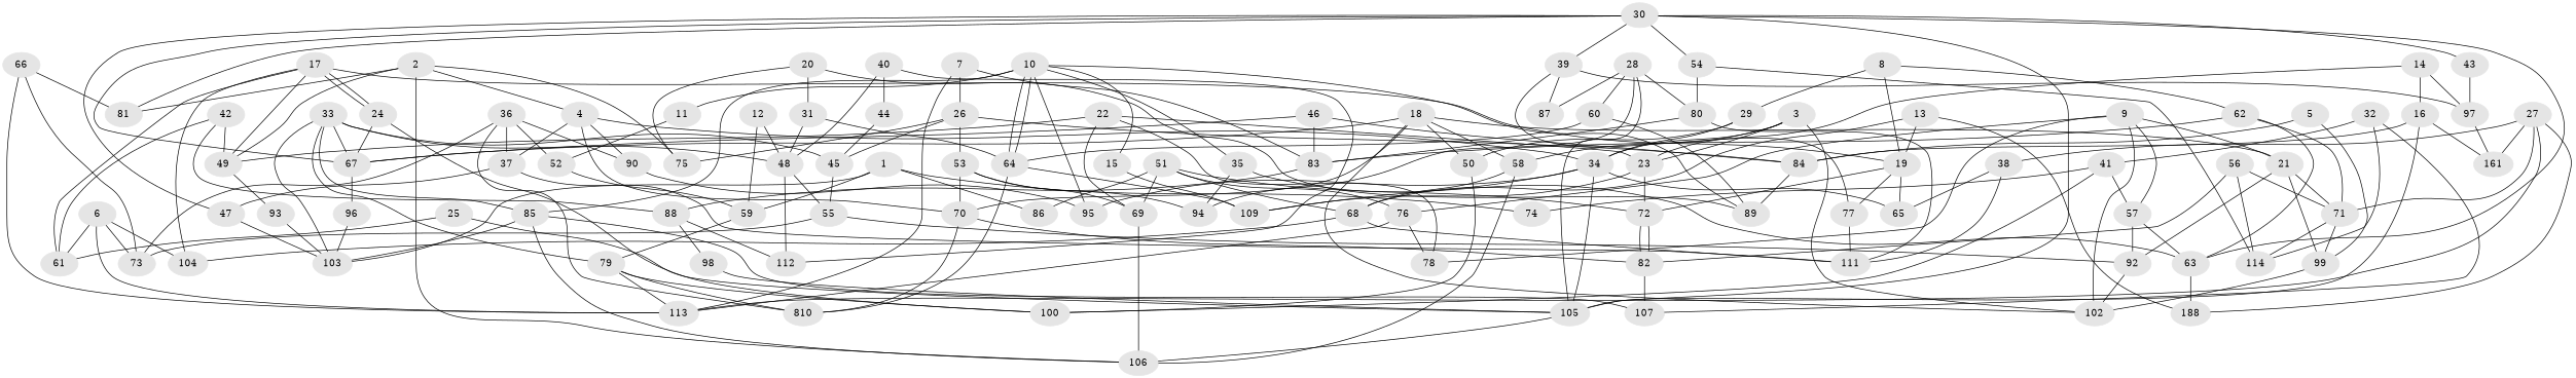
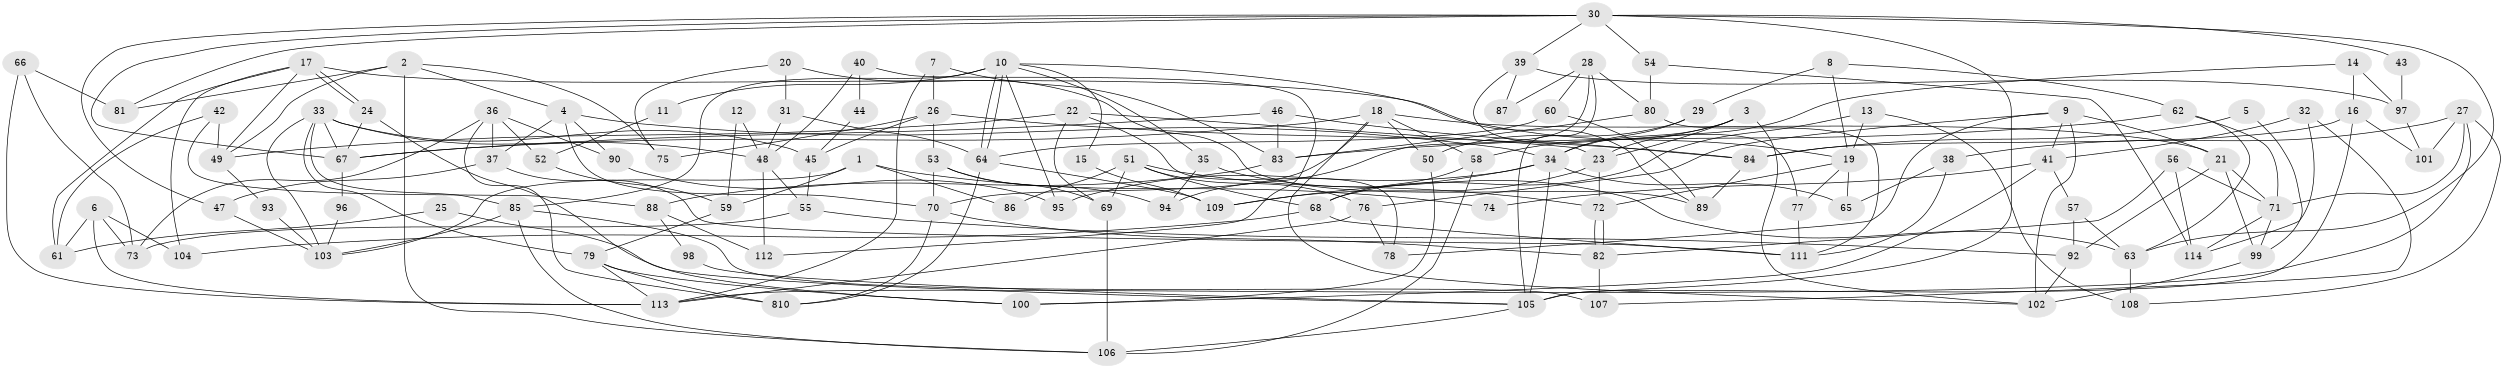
  graph {
    node [color=gray90 style=filled]
    1
    59
    74
    86
    103
    79
    2
    4
    49
    75
    81
    106
    34
    37
    70
    90
    93
    3
    23
    58
    102
    109
    72
    95
    105
    65
    68
    47
    111
    n30 [label=810]
    82
    5
    84
    99
    89
    6
    61
    73
    104
    113
    7
    26
    83
    45
    53
    88
    8
    19
    29
    62
    77
    50
    71
    63
    9
    21
    57
    76
    78
    92
    10
    11
    15
    35
    64
    85
    52
    94
    107
    12
    48
    112
    55
    13
-   108 [label=188]
+   108
    14
    16
    97
-   101 [label=161]
+   101
    17
    24
    67
    100
    18
    96
    20
    31
    114
    22
    69
    25
    27
    38
    28
    60
    80
    87
    30
    39
    43
    54
    32
    41
    33
    36
    40
    44
    42
    98
    46
    51
    56
    66
    1 -- 59
    1 -- 74
    1 -- 86
    1 -- 103
    59 -- 79
    79 -- n30
    79 -- 113
    79 -- 100
    2 -- 4
    2 -- 49
    2 -- 75
    2 -- 81
    2 -- 106
    4 -- 34
    4 -- 37
    4 -- 70
    4 -- 90
    49 -- 93
    34 -- 109
    34 -- 95
    34 -- 105
    34 -- 65
    37 -- 47
    37 -- 111
    70 -- n30
    70 -- 82
    90 -- 95
    93 -- 103
    3 -- 34
    3 -- 23
    3 -- 58
    3 -- 102
    23 -- 109
    23 -- 72
    58 -- 106
    58 -- 68
    72 -- 82
    72 -- 82
    105 -- 106
    68 -- 111
    68 -- 104
    47 -- 103
    82 -- 107
    5 -- 84
    5 -- 99
    84 -- 89
    99 -- 102
    6 -- 61
    6 -- 73
    6 -- 104
    6 -- 113
    7 -- 113
    7 -- 26
    7 -- 83
    26 -- 75
    26 -- 84
    26 -- 45
    26 -- 53
    83 -- 88
    45 -- 55
    53 -- 70
    53 -- 94
    53 -- 69
    88 -- 112
    88 -- 98
    8 -- 19
    8 -- 29
    8 -- 62
    19 -- 72
    19 -- 65
    19 -- 77
    29 -- 34
    29 -- 50
    62 -- 83
    62 -- 71
    62 -- 63
    77 -- 111
    50 -- 100
    71 -- 99
    71 -- 114
    63 -- 108
    9 -- 102
    9 -- 21
-   9 -- 57
+   9 -- 41
    9 -- 76
    9 -- 78
    21 -- 99
    21 -- 71
    21 -- 92
    57 -- 63
    57 -- 92
    76 -- 113
    76 -- 78
    92 -- 102
    10 -- 95
    10 -- 89
    10 -- 11
    10 -- 15
    10 -- 35
    10 -- 64
    10 -- 64
    10 -- 85
    11 -- 52
    15 -- 109
    35 -- 63
    35 -- 94
    64 -- 109
    64 -- n30
    85 -- 103
    85 -- 106
    85 -- 107
    52 -- 59
    12 -- 59
    12 -- 48
    48 -- 112
    48 -- 55
    55 -- 73
    55 -- 92
    13 -- 68
    13 -- 19
    13 -- 108
    14 -- 23
    14 -- 16
    14 -- 97
    16 -- 105
    16 -- 84
    16 -- 101
    97 -- 101
    17 -- 49
    17 -- 61
    17 -- 104
    17 -- 19
    17 -- 24
    17 -- 24
    24 -- 67
    24 -- 100
    67 -- 96
    18 -- 70
    18 -- 58
    18 -- 102
    18 -- 50
    18 -- 21
    18 -- 67
    96 -- 103
    20 -- 75
    20 -- 89
    20 -- 31
    31 -- 64
    31 -- 48
    22 -- 49
    22 -- 23
    22 -- 78
    22 -- 69
    69 -- 106
    25 -- 105
    25 -- 61
    27 -- 113
    27 -- 71
    27 -- 108
    27 -- 101
    27 -- 38
    38 -- 65
    38 -- 111
    28 -- 105
    28 -- 94
    28 -- 60
    28 -- 80
    28 -- 87
    60 -- 89
    60 -- 64
    80 -- 111
    80 -- 83
    30 -- 81
    30 -- 105
    30 -- 47
    30 -- 63
    30 -- 67
    30 -- 39
    30 -- 43
    30 -- 54
    39 -- 77
    39 -- 97
    39 -- 87
    43 -- 97
    54 -- 114
    54 -- 80
    32 -- 107
    32 -- 114
    32 -- 41
    41 -- 74
    41 -- 57
    41 -- 100
    33 -- 103
    33 -- 79
    33 -- 45
    33 -- 85
    33 -- 48
    33 -- 67
    36 -- 37
    36 -- 90
    36 -- n30
    36 -- 73
    36 -- 52
    40 -- 48
    40 -- 112
    40 -- 44
    44 -- 45
    42 -- 49
    42 -- 61
    42 -- 88
    98 -- 105
    46 -- 84
    46 -- 83
    46 -- 67
    51 -- 86
    51 -- 72
    51 -- 68
    51 -- 76
    51 -- 69
    56 -- 82
    56 -- 71
    56 -- 114
    66 -- 81
    66 -- 73
    66 -- 113
  }
